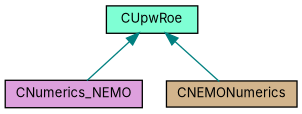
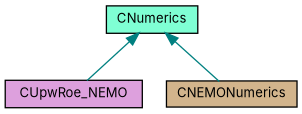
  digraph {
    fontname=Inter
    node [color=black fontname=Inter fontsize=10 shape=record style=filled]
    edge [color=teal dir=back fontname=Inter fontsize=10 labelfontname=Helvetica labelfontsize=10 style=solid]
-   n1 [fillcolor=plum fontcolor=black height=0.2 label=CNumerics_NEMO width=0.4]
+   n1 [fillcolor=plum fontcolor=black height=0.2 label=CUpwRoe_NEMO width=0.4]
    n2 [fillcolor=tan height=0.2 label=CNEMONumerics width=0.4]
-   n3 [fillcolor=aquamarine height=0.2 label=CUpwRoe width=0.4]
+   n3 [fillcolor=aquamarine height=0.2 label=CNumerics width=0.4]
    n3 -> n1
    n3 -> n2
  }
